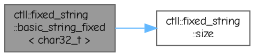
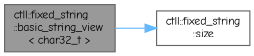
  digraph {
    rankdir=LR
    fontname="Comic Neue"
    node [fontname="Comic Neue" fontsize=10 shape=box style=filled]
-   n1 [color=gray40 fillcolor=grey60 fontcolor=black height=0.2 label="ctll::fixed_string\l::basic_string_fixed\l\< char32_t \>" width=0.4]
+   n1 [color=gray40 fillcolor=grey60 fontcolor=black height=0.2 label="ctll::fixed_string\l::basic_string_view\l\< char32_t \>" width=0.4]
    n2 [color=grey40 fillcolor=white height=0.2 label="ctll::fixed_string\l::size" width=0.4]
    n1 -> n2 [color=steelblue1 fontname="Comic Neue" fontsize=10 labelfontname=Helvetica labelfontsize=10 style=solid]
  }
